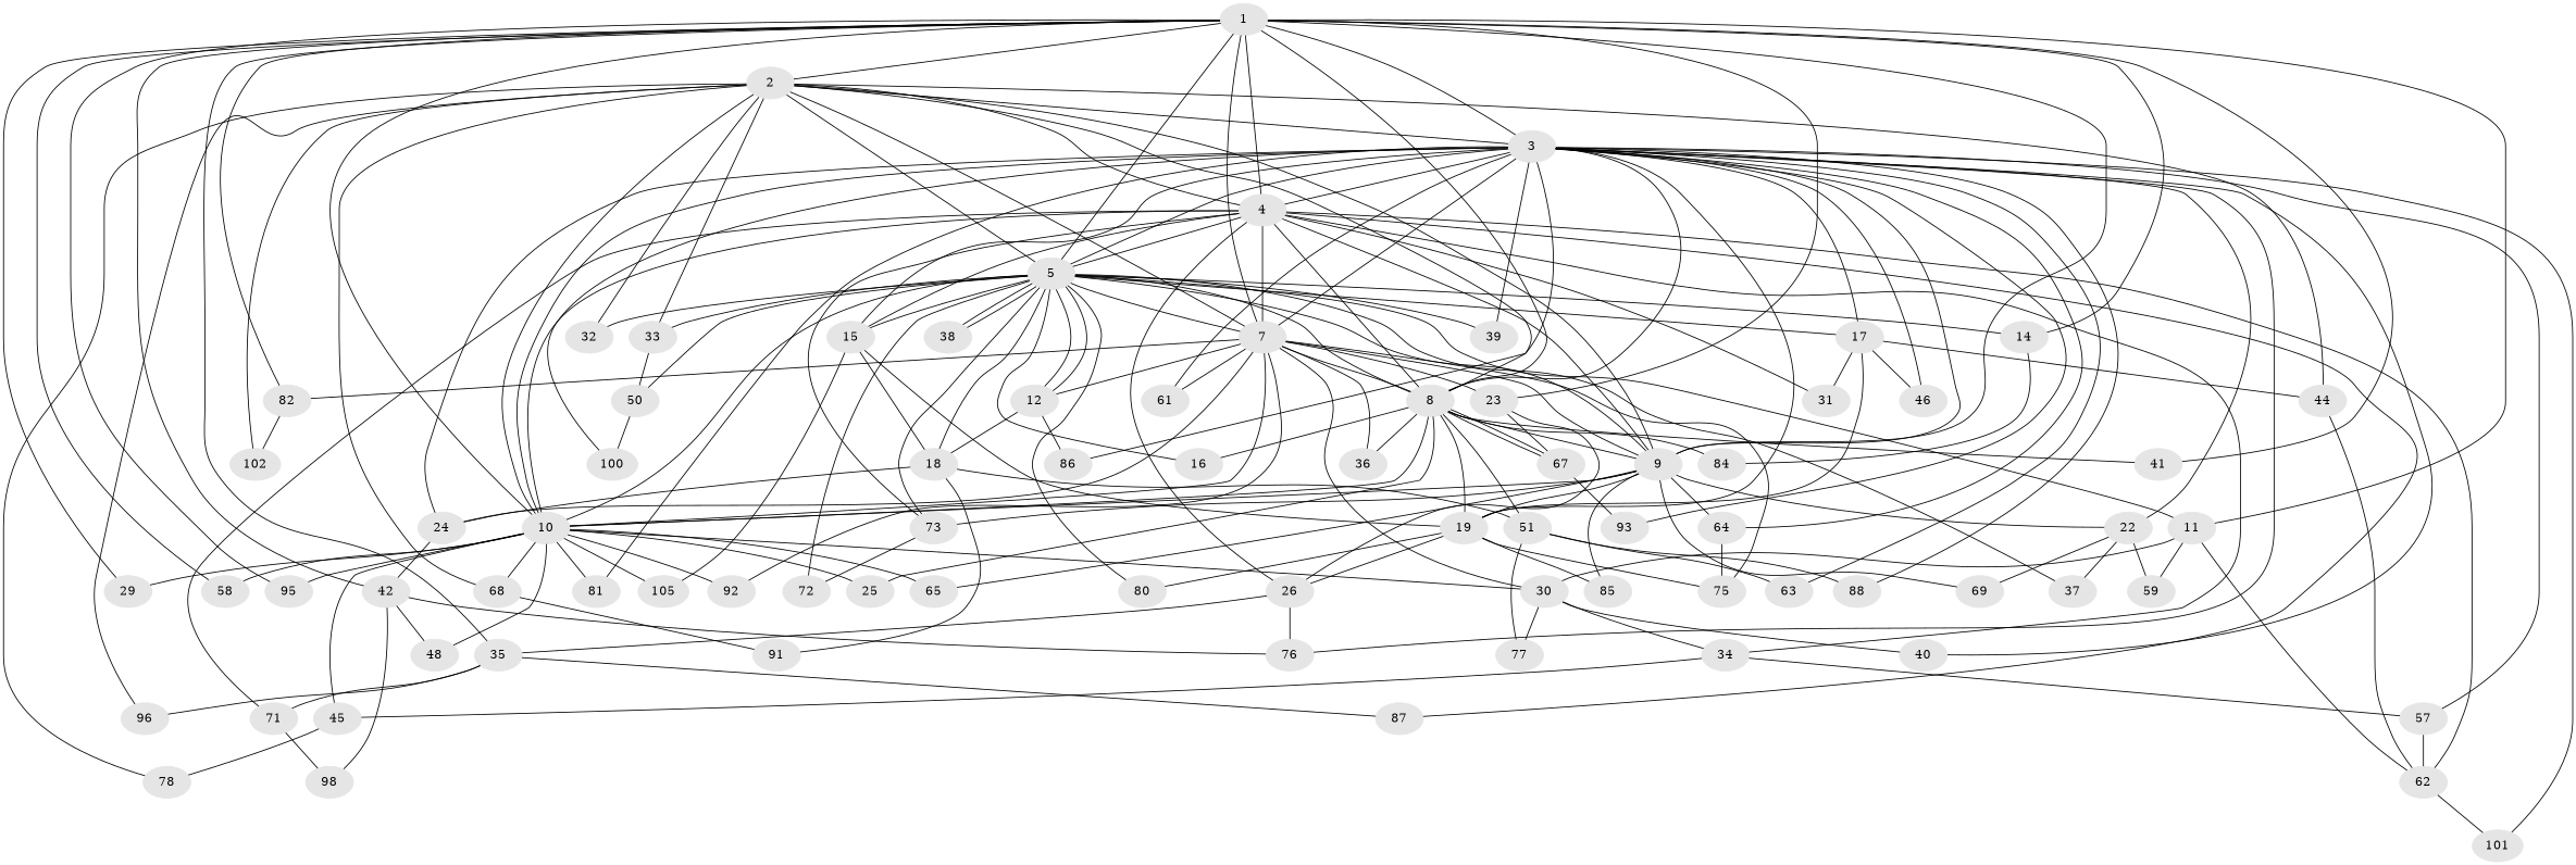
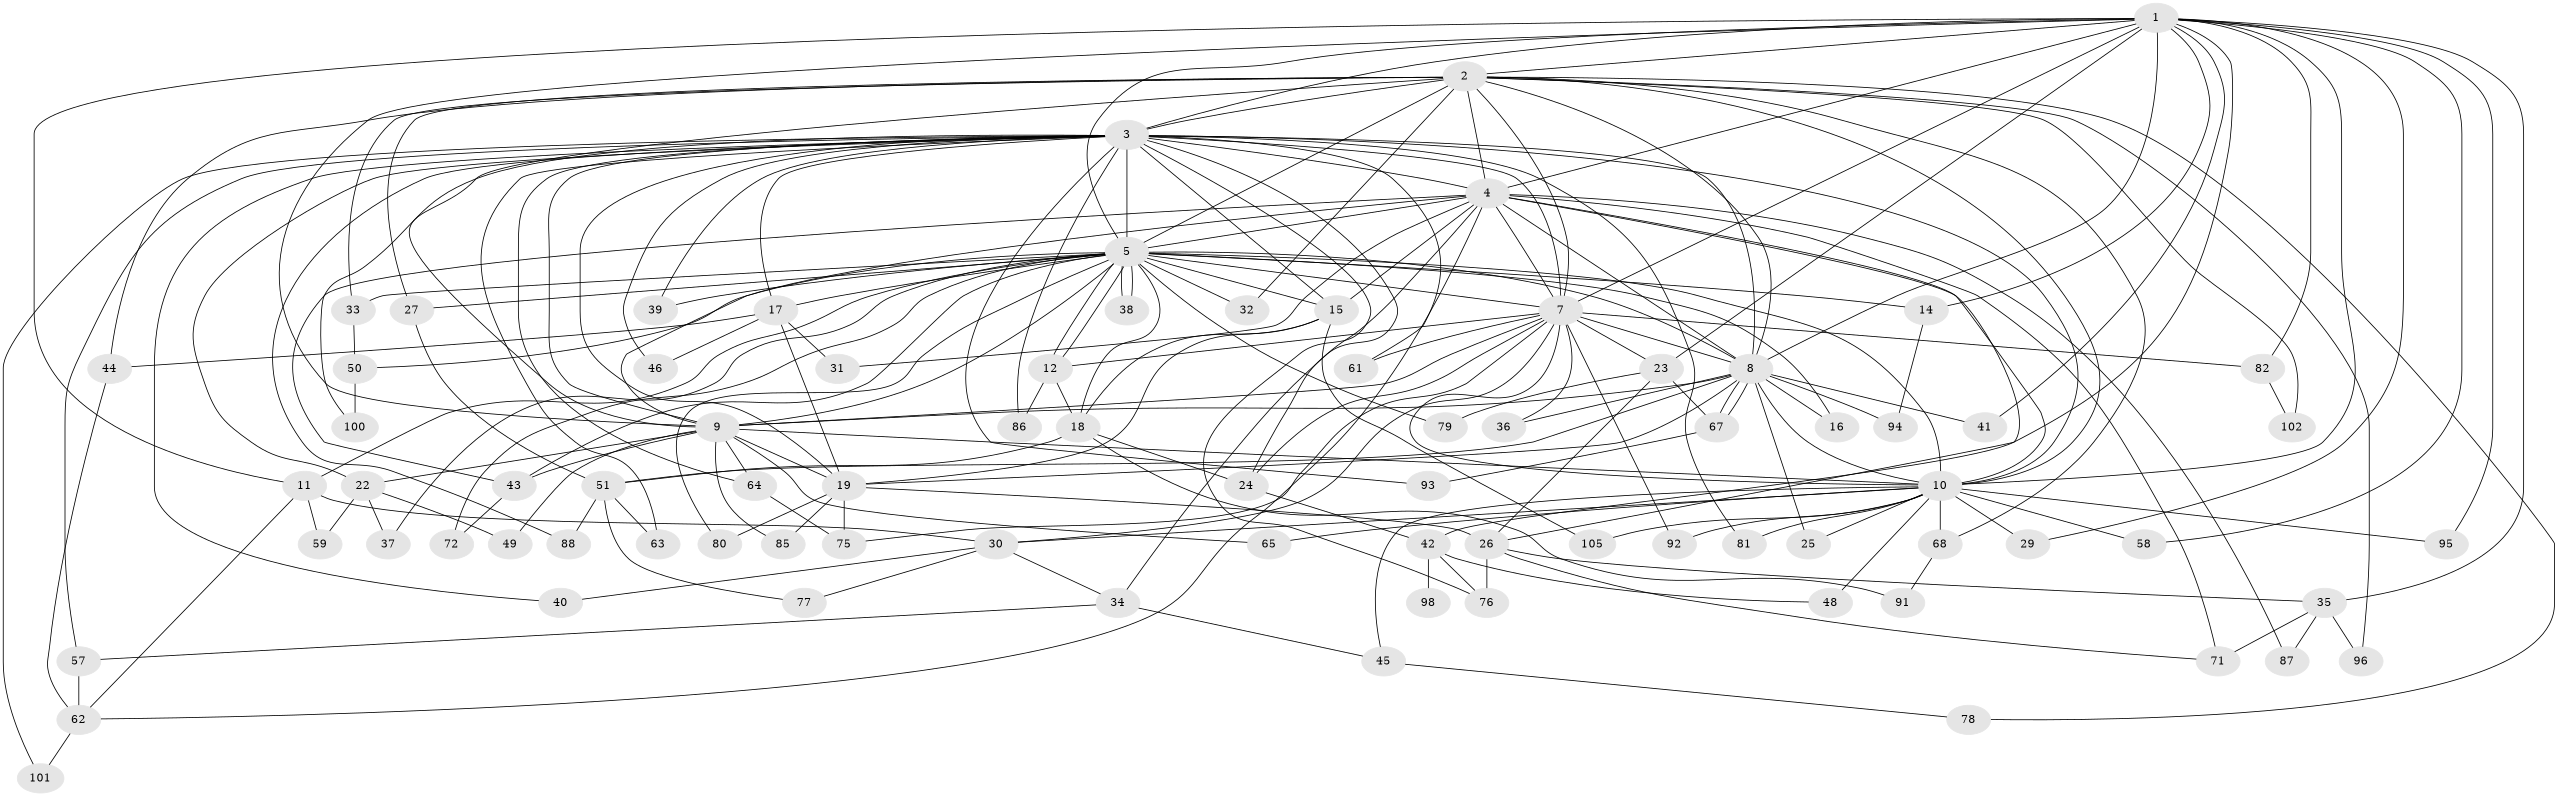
  graph {
    node [color=gray90 style=filled]
    1 [super="+21"]
    2 [super="+13"]
    3 [super="+6"]
    4 [super="+52"]
    5 [super="+53"]
    7 [super="+74"]
    8 [super="+104"]
    9 [super="+20"]
    10 [super="+66"]
    11
    14
    23
    29
    35
    41
    42 [super="+89"]
    58
    82
    95
+   27
    32
    33
    44 [super="+99"]
    68
    78
    96
    102
    15 [super="+49"]
    17
    19 [super="+56"]
    22
    24
    39
    40
    46
    57 [super="+90"]
    61
    63
    64
    76 [super="+97"]
    81
    86
    88
    93
    100
    101
    26 [super="+28"]
    31
    34
-   43 [super="+47" label=73]
+   43 [super="+47"]
    62 [super="+103"]
    71
    87
    50 [super="+70"]
    12
    16
    18 [super="+60"]
    37
    38
    72
+   79
    80
    30 [super="+54"]
    36
    75 [super="+83"]
    92
    25
    51 [super="+55"]
    67 [super="+73"]
-   84
+   84 [label=94]
    65
-   69
+   69 [label=49]
    85
    45
    48
    105
    59
    98
    91
    77
    1 -- 2
    1 -- 3 [weight=2]
    1 -- 4
    1 -- 5
    1 -- 7
    1 -- 8
    1 -- 9 [weight=2]
    1 -- 10
    1 -- 11
    1 -- 14
    1 -- 23
    1 -- 29
    1 -- 35
    1 -- 41
    1 -- 42
    1 -- 58
    1 -- 82
    1 -- 95
    2 -- 3 [weight=2]
    2 -- 4
    2 -- 5 [weight=2]
    2 -- 7
    2 -- 8
    2 -- 9
    2 -- 10
+   2 -- 27
    2 -- 32
    2 -- 33
    2 -- 44
    2 -- 68
    2 -- 78
    2 -- 96
    2 -- 102
    3 -- 4 [weight=2]
    3 -- 5 [weight=2]
    3 -- 7 [weight=2]
    3 -- 8 [weight=2]
    3 -- 9 [weight=2]
    3 -- 10 [weight=2]
    3 -- 15
    3 -- 17
    3 -- 19
    3 -- 22
    3 -- 24
    3 -- 39
    3 -- 40
    3 -- 46
    3 -- 57 [weight=2]
    3 -- 61
    3 -- 63
    3 -- 64
    3 -- 76
    3 -- 81
    3 -- 86
    3 -- 88
    3 -- 93
    3 -- 100
    3 -- 101
    4 -- 5
    4 -- 7
    4 -- 8
    4 -- 9
    4 -- 10 [weight=2]
    4 -- 15 [weight=2]
    4 -- 26
    4 -- 31
    4 -- 34
    4 -- 43
    4 -- 62
    4 -- 71
    4 -- 87
    5 -- 7
    5 -- 8
    5 -- 9
    5 -- 10 [weight=2]
    5 -- 11
    5 -- 14
+   5 -- 27
    5 -- 32
    5 -- 33
    5 -- 15
    5 -- 17
    5 -- 39
    5 -- 43
    5 -- 50
    5 -- 12
    5 -- 12
    5 -- 16
    5 -- 18
    5 -- 37
    5 -- 38
    5 -- 38
    5 -- 72
+   5 -- 79
    5 -- 80
    7 -- 8
    7 -- 9
    7 -- 10
    7 -- 23
    7 -- 82
    7 -- 24
    7 -- 61
    7 -- 12
    7 -- 30
    7 -- 36
    7 -- 75
    7 -- 92
    8 -- 9
    8 -- 10
    8 -- 41
    8 -- 19
    8 -- 16
    8 -- 36
    8 -- 25
    8 -- 51
    8 -- 67
    8 -- 67
    8 -- 84
    9 -- 10
    9 -- 19
    9 -- 22
    9 -- 64
    9 -- 43
    9 -- 65
    9 -- 69
    9 -- 85
    10 -- 29
    10 -- 58
    10 -- 95
    10 -- 68
    10 -- 81
    10 -- 30
    10 -- 92
    10 -- 25
    10 -- 65
    10 -- 45
    10 -- 48
    10 -- 105
    11 -- 62
    11 -- 30
    11 -- 59
    14 -- 84
    23 -- 26
+   23 -- 79
    23 -- 67
    35 -- 96
    35 -- 71
    35 -- 87
    42 -- 76
    42 -- 48
    42 -- 98
    82 -- 102
+   27 -- 51
    33 -- 50
    44 -- 62
    68 -- 91
    15 -- 19
    15 -- 18
    15 -- 105
    17 -- 44
    17 -- 19
    17 -- 46
    17 -- 31
    19 -- 26
    19 -- 80
    19 -- 75
    19 -- 85
    22 -- 37
    22 -- 69
    22 -- 59
    24 -- 42
    57 -- 62
    64 -- 75
    26 -- 35
    26 -- 76
    34 -- 57
    34 -- 45
    43 -- 72
    62 -- 101
-   71 -- 98
+   71 -- 26
    50 -- 100
    12 -- 86
    12 -- 18
    18 -- 24
    18 -- 51
    18 -- 91
    30 -- 40
    30 -- 34
    30 -- 77
    51 -- 63
    51 -- 88
    51 -- 77
    67 -- 93
    45 -- 78
  }
